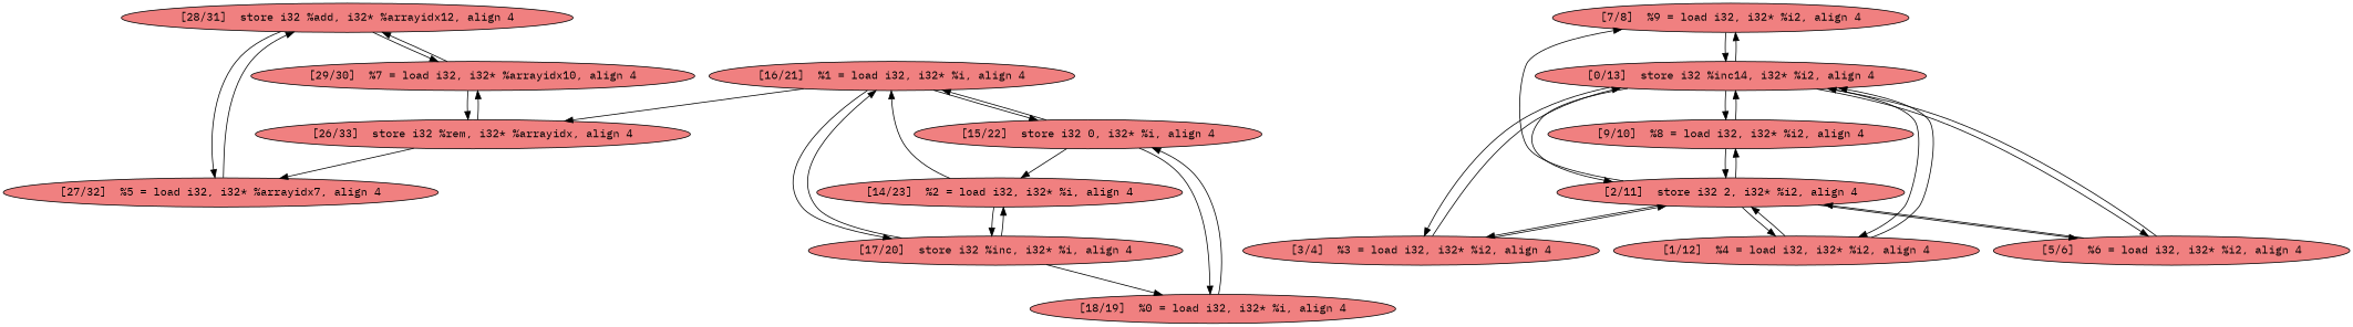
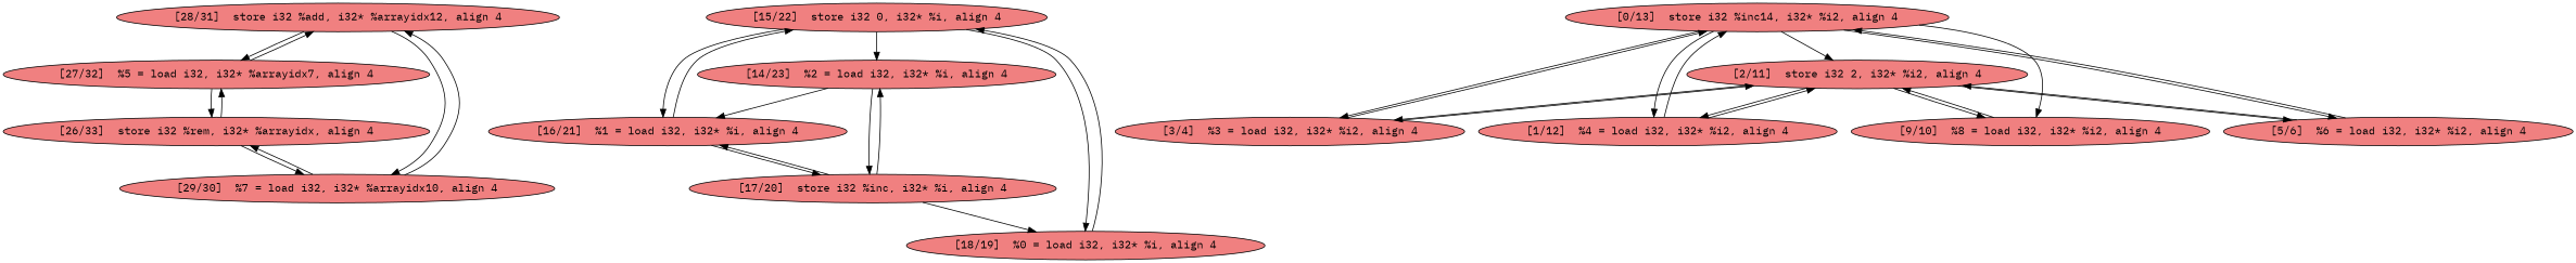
  digraph {
    fontname="IBM Plex Mono"
    node [fillcolor=lightcoral fontname="IBM Plex Mono" shape=ellipse style=filled]
    edge [fontname="IBM Plex Mono"]
    n1 [label="[28/31]  store i32 %add, i32* %arrayidx12, align 4"]
    n2 [label="[27/32]  %5 = load i32, i32* %arrayidx7, align 4"]
    n3 [label="[29/30]  %7 = load i32, i32* %arrayidx10, align 4"]
    n4 [label="[26/33]  store i32 %rem, i32* %arrayidx, align 4"]
    n5 [label="[15/22]  store i32 0, i32* %i, align 4"]
    n6 [label="[14/23]  %2 = load i32, i32* %i, align 4"]
    n7 [label="[16/21]  %1 = load i32, i32* %i, align 4"]
    n8 [label="[18/19]  %0 = load i32, i32* %i, align 4"]
    n9 [label="[17/20]  store i32 %inc, i32* %i, align 4"]
-   n10 [label="[7/8]  %9 = load i32, i32* %i2, align 4"]
    n11 [label="[0/13]  store i32 %inc14, i32* %i2, align 4"]
    n12 [label="[2/11]  store i32 2, i32* %i2, align 4"]
    n13 [label="[3/4]  %3 = load i32, i32* %i2, align 4"]
    n14 [label="[1/12]  %4 = load i32, i32* %i2, align 4"]
    n15 [label="[5/6]  %6 = load i32, i32* %i2, align 4"]
    n16 [label="[9/10]  %8 = load i32, i32* %i2, align 4"]
    n1 -> n2
    n1 -> n3
    n2 -> n1
-   n7 -> n4
+   n2 -> n4
    n3 -> n1
    n3 -> n4
    n4 -> n2
    n4 -> n3
    n5 -> n6
    n5 -> n7
    n5 -> n8
    n6 -> n7
    n6 -> n9
    n7 -> n5
    n7 -> n9
    n8 -> n5
    n9 -> n6
    n9 -> n7
    n9 -> n8
-   n10 -> n11
-   n11 -> n10
    n11 -> n12
    n11 -> n13
    n11 -> n14
    n11 -> n15
    n11 -> n16
-   n12 -> n10
    n12 -> n13
    n12 -> n14
    n12 -> n15
    n12 -> n16
    n13 -> n11
    n13 -> n12
    n14 -> n11
    n14 -> n12
    n15 -> n11
    n15 -> n12
-   n16 -> n11
    n16 -> n12
  }
